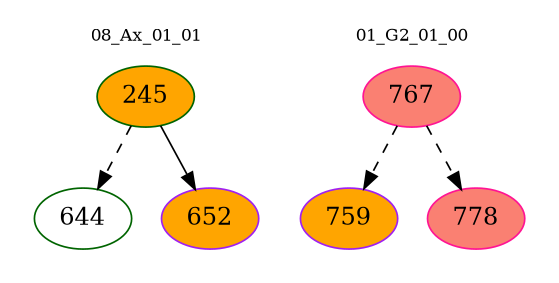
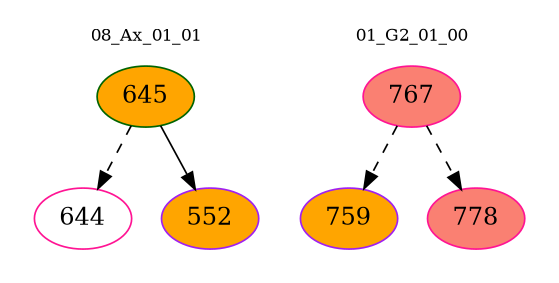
  digraph {
    node [color=darkgreen fillcolor=orange style=filled]
    edge [color=black style=dashed]
-   n1 [label=245]
-   n2 [fillcolor=white label=644]
-   n3 [color=purple label=652]
+   n1 [label=645]
+   n2 [color=deeppink fillcolor=white label=644]
+   n3 [color=purple label=552]
    n4 [color=deeppink fillcolor=salmon label=767]
    n5 [color=purple label=759]
    n6 [color=deeppink fillcolor=salmon label=778]
    subgraph cluster_1 {
      color=white
      fontsize=10
      label="08_Ax_01_01"
      n1
      n2
      n3
    }
    subgraph cluster_2 {
      color=white
      fontsize=10
      label="01_G2_01_00"
      n4
      n5
      n6
    }
    n1 -> n2
    n1 -> n3 [style=solid]
    n4 -> n5
    n4 -> n6
  }
